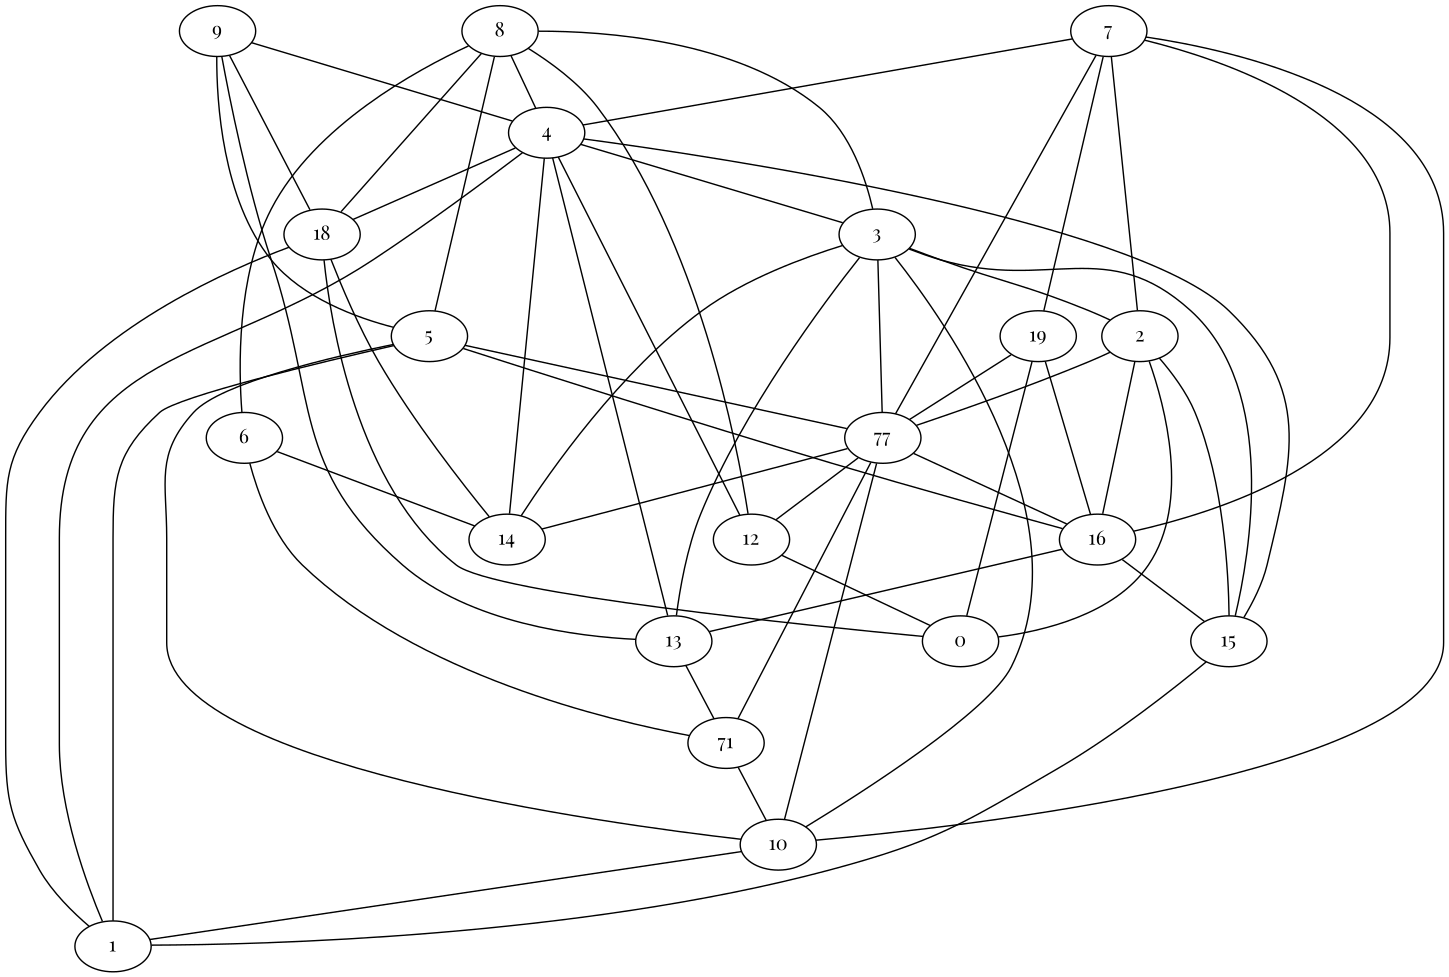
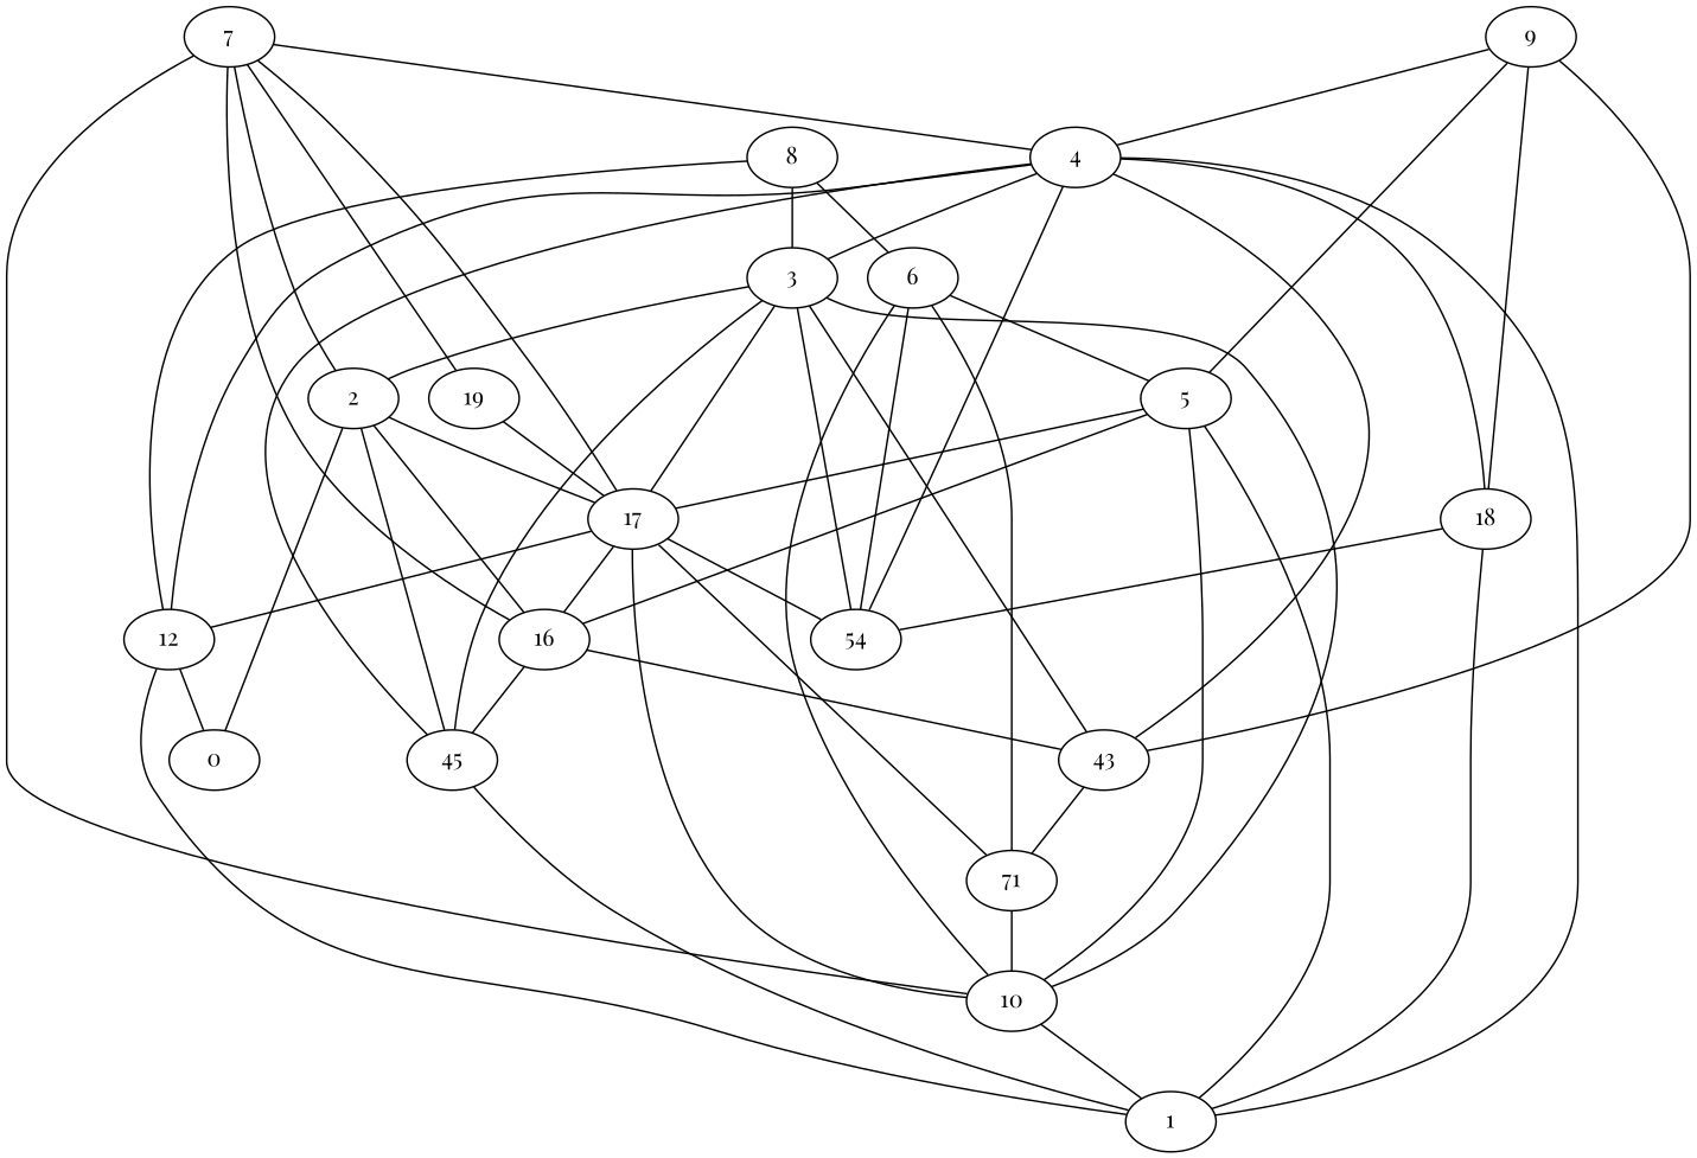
  digraph {
    fontname="Playfair Display"
    node [fontname="Playfair Display"]
    edge [color=black dir=none fontname="Playfair Display"]
    8
    12
    3
    18
    4
    6
    0
    1
-   14
+   14 [label=54]
    10
-   15
-   13
-   17 [label=77]
+   15 [label=45]
+   13 [label=43]
+   17
    2
    n15 [label=71]
    5
    16
    9
    7
    19
    subgraph sub_1 {
      8
      12
      3
      18
      4
      6
      0
      1
      14
      10
      15
      13
      17
      2
      n15
      5
      16
      9
      7
      19
    }
    8 -> 12
    8 -> 3
-   8 -> 18
-   8 -> 4
    8 -> 6
    12 -> 0
+   12 -> 1
    3 -> 14
    3 -> 10
    3 -> 15
    3 -> 13
    3 -> 17
    3 -> 2
-   18 -> 0
    18 -> 1
    18 -> 14
    4 -> 12
    4 -> 3
    4 -> 18
    4 -> 1
    4 -> 14
    4 -> 15
    4 -> 13
    6 -> 14
+   6 -> 10
    6 -> n15
-   8 -> 5
+   6 -> 5
    10 -> 1
    15 -> 1
    13 -> n15
    17 -> 12
    17 -> 14
    17 -> 10
    17 -> n15
    17 -> 16
    2 -> 0
    2 -> 15
    2 -> 17
    2 -> 16
    n15 -> 10
    5 -> 1
    5 -> 10
    5 -> 17
    5 -> 16
    16 -> 15
    16 -> 13
    9 -> 18
    9 -> 4
    9 -> 13
    9 -> 5
    7 -> 4
    7 -> 10
    7 -> 17
    7 -> 2
    7 -> 16
    7 -> 19
-   19 -> 0
    19 -> 17
-   19 -> 16
  }
